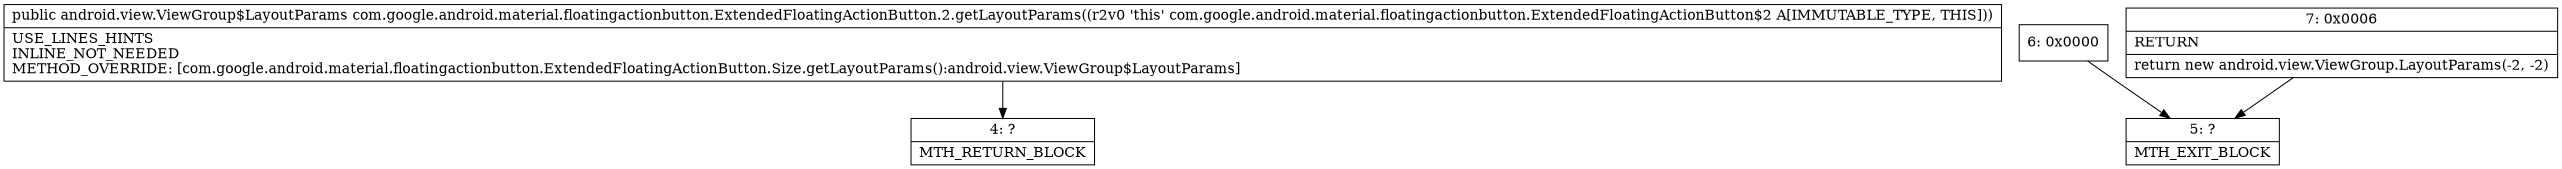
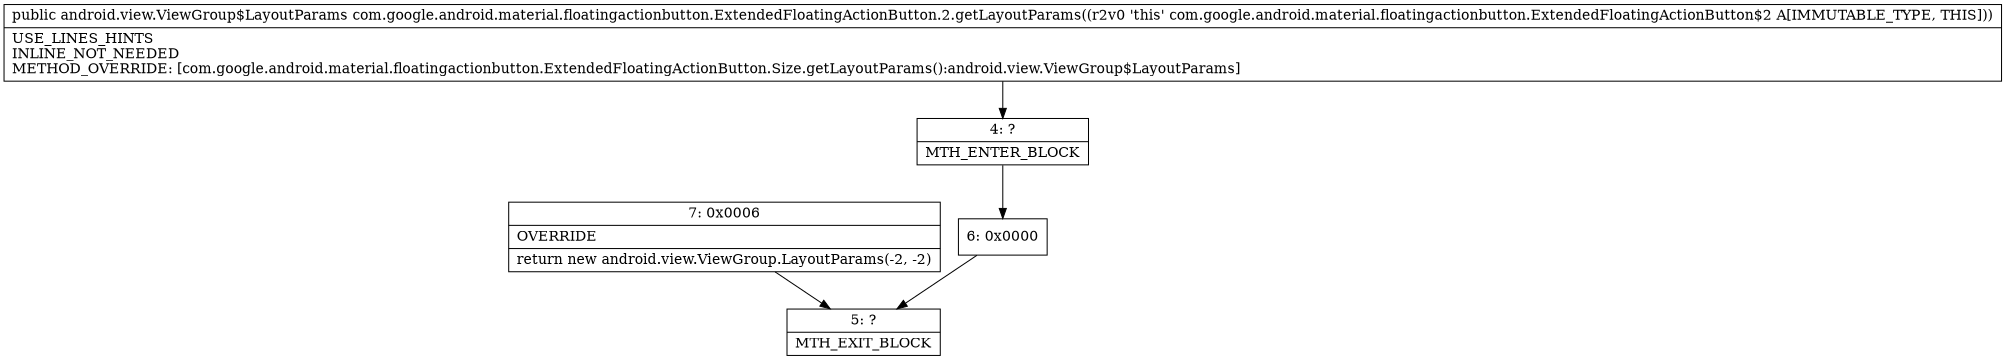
  digraph {
    node [shape=record]
-   n1 [label="{4\:\ ?|MTH_RETURN_BLOCK\l}"]
+   n1 [label="{4\:\ ?|MTH_ENTER_BLOCK\l}"]
    n2 [label="{6\:\ 0x0000}"]
    n3 [label="{5\:\ ?|MTH_EXIT_BLOCK\l}"]
-   n4 [label="{7\:\ 0x0006|RETURN\l|return new android.view.ViewGroup.LayoutParams(\-2, \-2)\l}"]
+   n4 [label="{7\:\ 0x0006|OVERRIDE\l|return new android.view.ViewGroup.LayoutParams(\-2, \-2)\l}"]
    n5 [label="{public android.view.ViewGroup$LayoutParams com.google.android.material.floatingactionbutton.ExtendedFloatingActionButton.2.getLayoutParams((r2v0 'this' com.google.android.material.floatingactionbutton.ExtendedFloatingActionButton$2 A[IMMUTABLE_TYPE, THIS]))  | USE_LINES_HINTS\lINLINE_NOT_NEEDED\lMETHOD_OVERRIDE: [com.google.android.material.floatingactionbutton.ExtendedFloatingActionButton.Size.getLayoutParams():android.view.ViewGroup$LayoutParams]\l}"]
+   n1 -> n2
    n2 -> n3
    n4 -> n3
    n5 -> n1
  }
